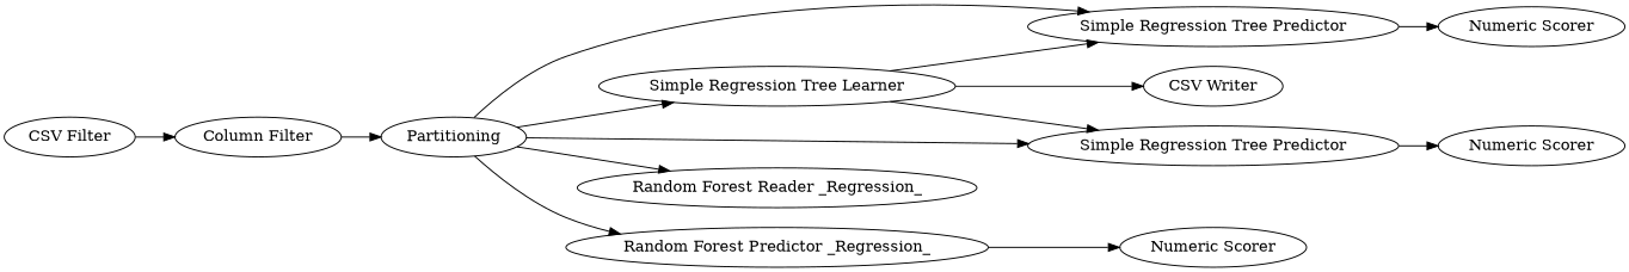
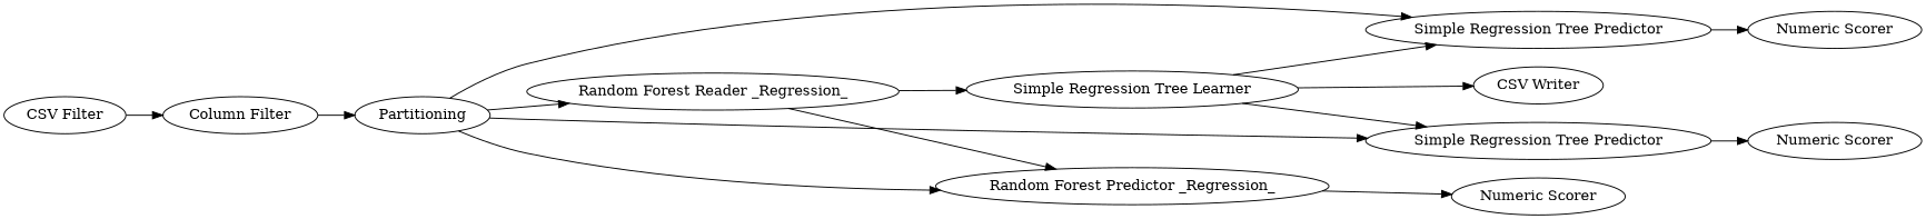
  digraph {
    rankdir=LR
    n1 [label="CSV Filter"]
    n2 [label="Column Filter"]
    n3 [label=Partitioning]
    n4 [label="Simple Regression Tree Learner"]
    n5 [label="Simple Regression Tree Predictor"]
    n6 [label="Simple Regression Tree Predictor"]
    n7 [label="Random Forest Reader _Regression_"]
    n8 [label="Random Forest Predictor _Regression_"]
    n9 [label="CSV Writer"]
    n10 [label="Numeric Scorer"]
    n11 [label="Numeric Scorer"]
    n12 [label="Numeric Scorer"]
    n1 -> n2
    n2 -> n3
-   n3 -> n4
+   n7 -> n4
    n3 -> n5
    n3 -> n6
    n3 -> n7
    n3 -> n8
    n4 -> n5
    n4 -> n6
    n4 -> n9
    n5 -> n10
    n6 -> n11
+   n7 -> n8
    n8 -> n12
  }
